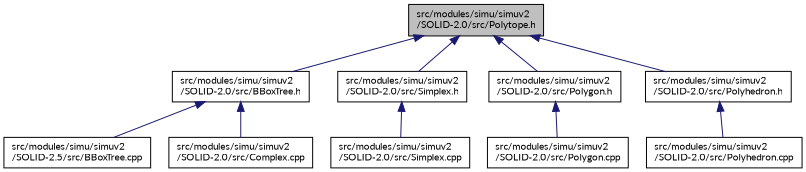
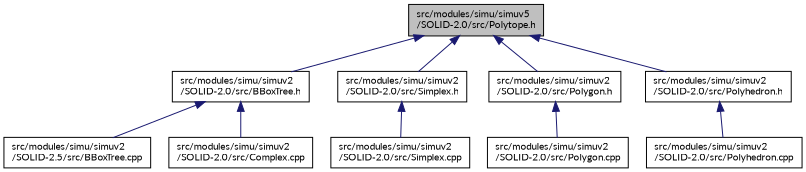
  digraph {
    fontname=Lato
    node [color=black fillcolor=white fontname=Lato fontsize=10 shape=record style=filled]
    edge [color=midnightblue dir=back fontname=Lato fontsize=10 labelfontname=Helvetica labelfontsize=10 style=solid]
-   n1 [fillcolor=grey75 fontcolor=black height=0.2 label="src/modules/simu/simuv2\l/SOLID-2.0/src/Polytope.h" width=0.4]
+   n1 [fillcolor=grey75 fontcolor=black height=0.2 label="src/modules/simu/simuv5\l/SOLID-2.0/src/Polytope.h" width=0.4]
    n2 [height=0.2 label="src/modules/simu/simuv2\l/SOLID-2.0/src/BBoxTree.h" width=0.4]
    n3 [height=0.2 label="src/modules/simu/simuv2\l/SOLID-2.0/src/Simplex.h" width=0.4]
    n4 [height=0.2 label="src/modules/simu/simuv2\l/SOLID-2.0/src/Polygon.h" width=0.4]
    n5 [height=0.2 label="src/modules/simu/simuv2\l/SOLID-2.0/src/Polyhedron.h" width=0.4]
    n6 [height=0.2 label="src/modules/simu/simuv2\l/SOLID-2.5/src/BBoxTree.cpp" width=0.4]
    n7 [height=0.2 label="src/modules/simu/simuv2\l/SOLID-2.0/src/Complex.cpp" width=0.4]
    n8 [height=0.2 label="src/modules/simu/simuv2\l/SOLID-2.0/src/Simplex.cpp" width=0.4]
    n9 [height=0.2 label="src/modules/simu/simuv2\l/SOLID-2.0/src/Polygon.cpp" width=0.4]
    n10 [height=0.2 label="src/modules/simu/simuv2\l/SOLID-2.0/src/Polyhedron.cpp" width=0.4]
    n1 -> n2
    n1 -> n3
    n1 -> n4
    n1 -> n5
    n2 -> n6
    n2 -> n7
    n3 -> n8
    n4 -> n9
    n5 -> n10
  }
